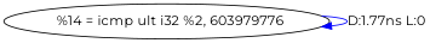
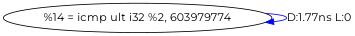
  digraph {
    fontname=Montserrat
-   n1 [label="  %14 = icmp ult i32 %2, 603979776" fontname=Montserrat]
+   n1 [label="%14 = icmp ult i32 %2, 603979774" fontname=Montserrat]
    n1 -> n1 [color=blue label="D:1.77ns L:0" fontname=Montserrat]
  }
